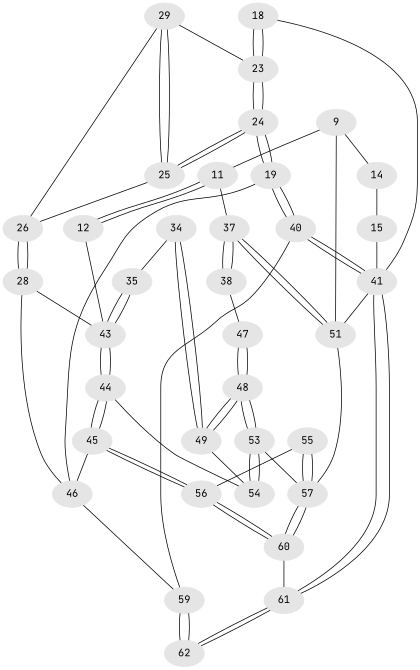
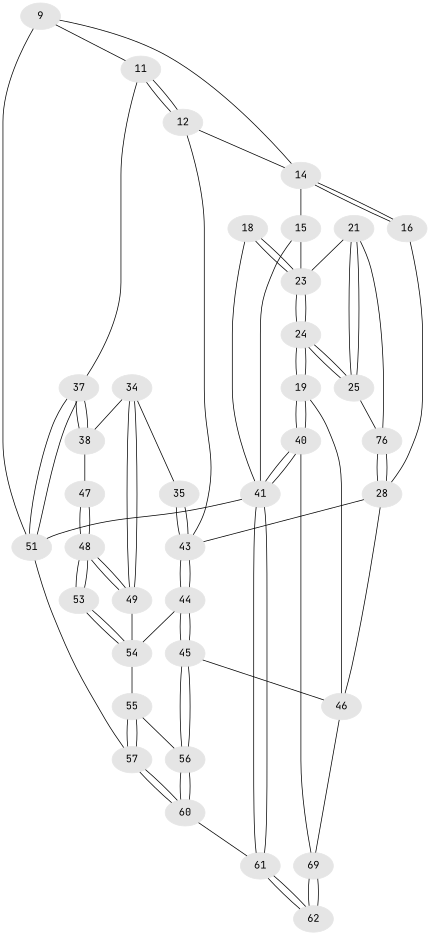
  graph {
    fontname="JetBrains Mono"
    node [color=gray90 fontname="JetBrains Mono" style=filled]
    edge [fontname="JetBrains Mono"]
    9 [super="+6"]
    11
    14 [super="+8+13"]
    51 [super="+2+10"]
    12
    37 [super="+36+31"]
    15 [super="+4"]
+   16
    57 [super="+52"]
    43 [super="+30+29"]
    38 [super="+33"]
    44
    23 [super="+22+17"]
    41 [super="+3"]
    28 [super="+27+20"]
    24
    61
    46 [super="+42"]
    18
-   21 [label=29]
+   21
    25
-   26
+   26 [label=76]
    n23 [label=19]
    40
-   59 [super="+58"]
+   59 [super="+58" label=69]
    34
    35
    49
    47
    54 [super="+50"]
    48
    62
    45
    56
    55
    60
    53
    9 -- 11
    9 -- 14
    9 -- 51 [weight=2]
    11 -- 12
    11 -- 12
    11 -- 37
    14 -- 15 [weight=2]
+   14 -- 16 [weight=2]
+   14 -- 16
    51 -- 57
+   12 -- 14
    12 -- 43
    37 -- 51 [weight=2]
    37 -- 51
    37 -- 38 [weight=2]
    37 -- 38
+   15 -- 23
    15 -- 41
+   16 -- 28
    57 -- 60
    57 -- 60
    43 -- 44
    43 -- 44
    38 -- 47 [weight=2]
    44 -- 54
    44 -- 45
    44 -- 45
    23 -- 24
    23 -- 24
    41 -- 51 [weight=2]
    41 -- 61
    41 -- 61
    28 -- 43
    28 -- 46
    24 -- 25
    24 -- 25
    24 -- n23
    24 -- n23
    61 -- 62
    61 -- 62
    46 -- 59
    18 -- 23 [weight=2]
    18 -- 23
    18 -- 41
    21 -- 23
    21 -- 25
    21 -- 25
    21 -- 26
    25 -- 26
    26 -- 28 [weight=2]
    26 -- 28
    n23 -- 46
    n23 -- 40
    n23 -- 40
    40 -- 41
    40 -- 41
    40 -- 59
    59 -- 62 [weight=2]
    59 -- 62
+   34 -- 38
    34 -- 35
    34 -- 49
    34 -- 49
    35 -- 43 [weight=2]
    35 -- 43
    49 -- 54
    47 -- 48
    47 -- 48
+   54 -- 55
    48 -- 49
    48 -- 49
    48 -- 53
    48 -- 53
    45 -- 46
    45 -- 56
    45 -- 56
    56 -- 60
    56 -- 60
    55 -- 57
    55 -- 57
    55 -- 56
    60 -- 61
-   53 -- 57
    53 -- 54
    53 -- 54
  }
